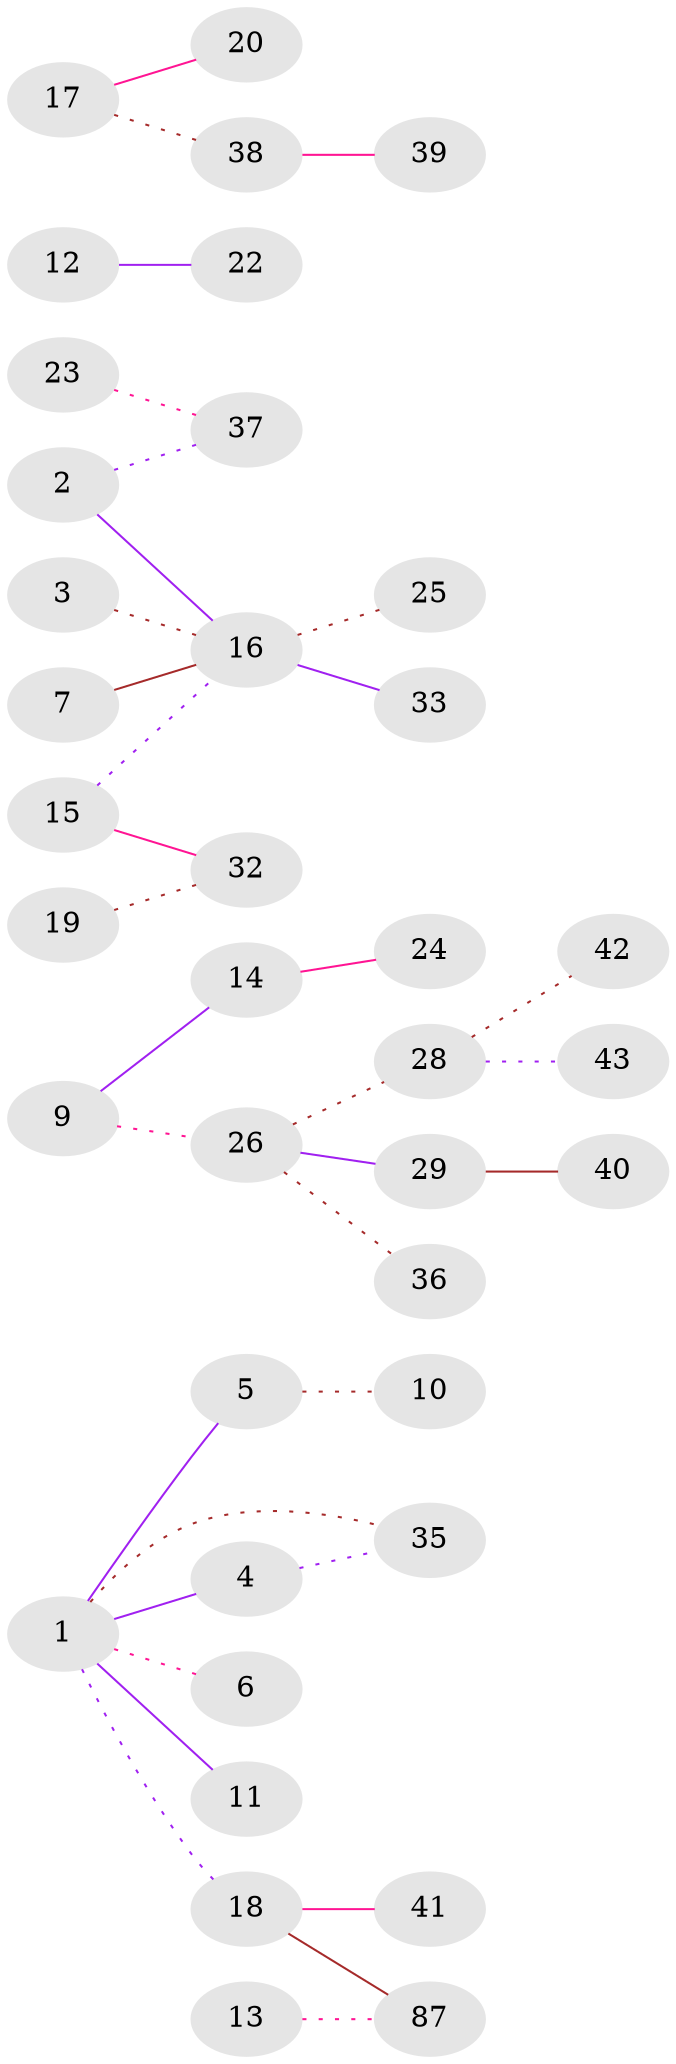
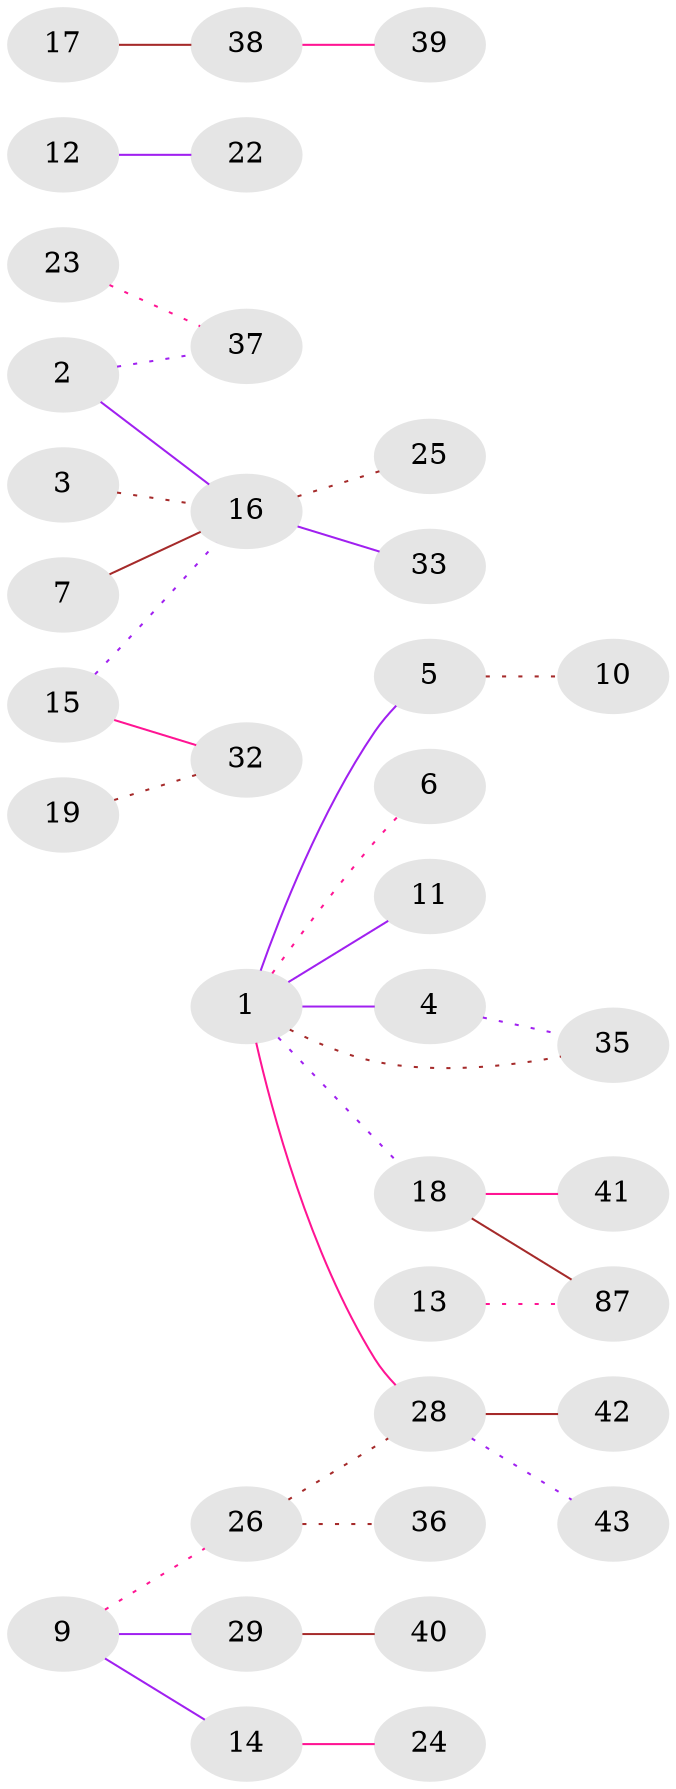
  graph {
    rankdir=LR
    node [color=gray90 style=filled]
    edge [color=purple style=solid weight=1.0]
    1
    4
    5
    6
    11
    18
    28
    35
    10
    16
    25
    33
    n13 [label=87]
    41
    42
    43
    2
    37
    3
    12
    22
    7
    15
    32
    17
-   20
    38
    9
    14
    26
    24
    29
    36
    13
    39
    19
    23
    40
    1 -- 4
    1 -- 5
    1 -- 6 [color=deeppink style=dotted]
    1 -- 11
    1 -- 18 [style=dotted]
+   1 -- 28 [color=deeppink]
    1 -- 35 [color=brown style=dotted]
    4 -- 35 [style=dotted]
    5 -- 10 [color=brown style=dotted]
    18 -- n13 [color=brown]
    18 -- 41 [color=deeppink]
-   28 -- 42 [color=brown style=dotted]
+   28 -- 42 [color=brown]
    28 -- 43 [style=dotted]
    16 -- 25 [color=brown style=dotted]
    16 -- 33
    2 -- 16
    2 -- 37 [style=dotted]
    3 -- 16 [color=brown style=dotted]
    12 -- 22
    7 -- 16 [color=brown]
    15 -- 16 [style=dotted]
    15 -- 32 [color=deeppink]
-   17 -- 20 [color=deeppink]
-   17 -- 38 [color=brown style=dotted]
+   17 -- 38 [color=brown]
    38 -- 39 [color=deeppink]
    9 -- 14
    9 -- 26 [color=deeppink style=dotted]
    14 -- 24 [color=deeppink]
    26 -- 28 [color=brown style=dotted]
-   26 -- 29
+   9 -- 29
    26 -- 36 [color=brown style=dotted]
    29 -- 40 [color=brown]
    13 -- n13 [color=deeppink style=dotted]
    19 -- 32 [color=brown style=dotted]
    23 -- 37 [color=deeppink style=dotted]
  }
